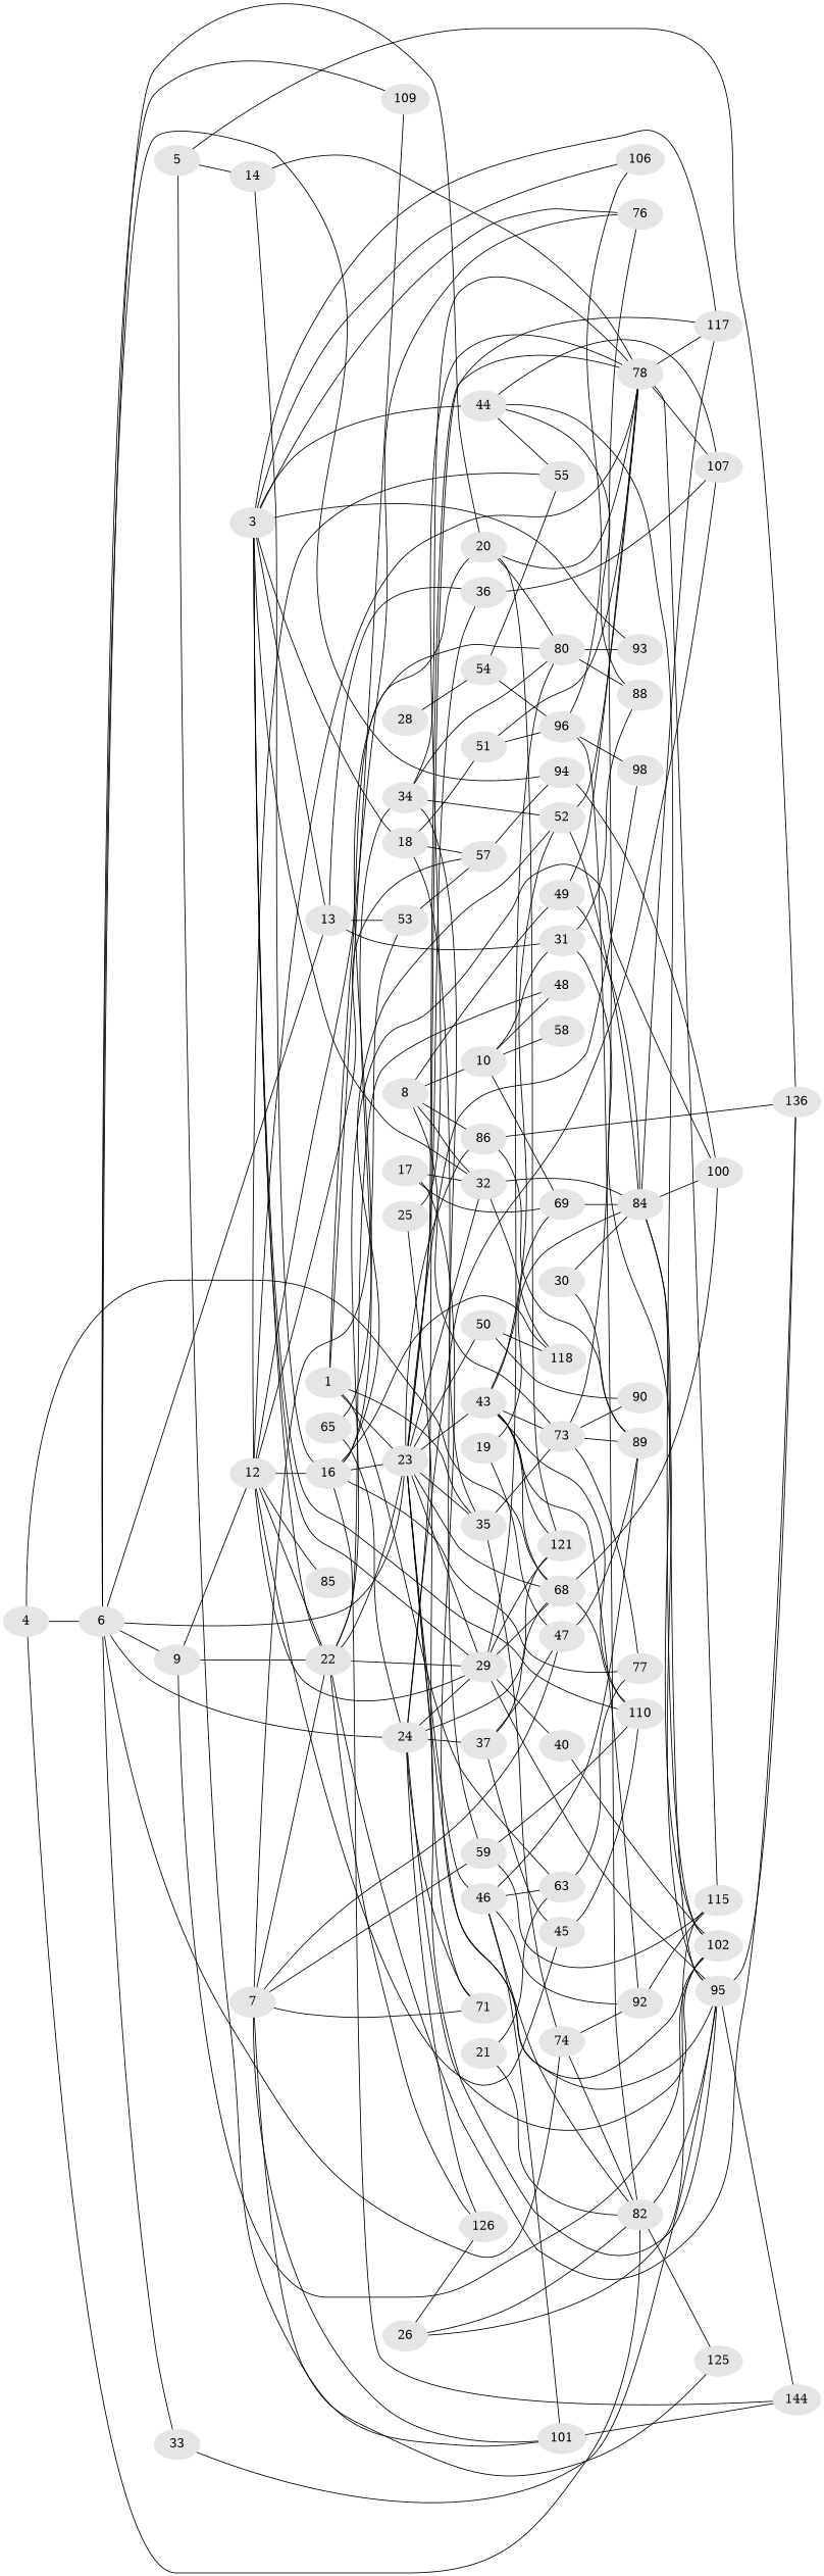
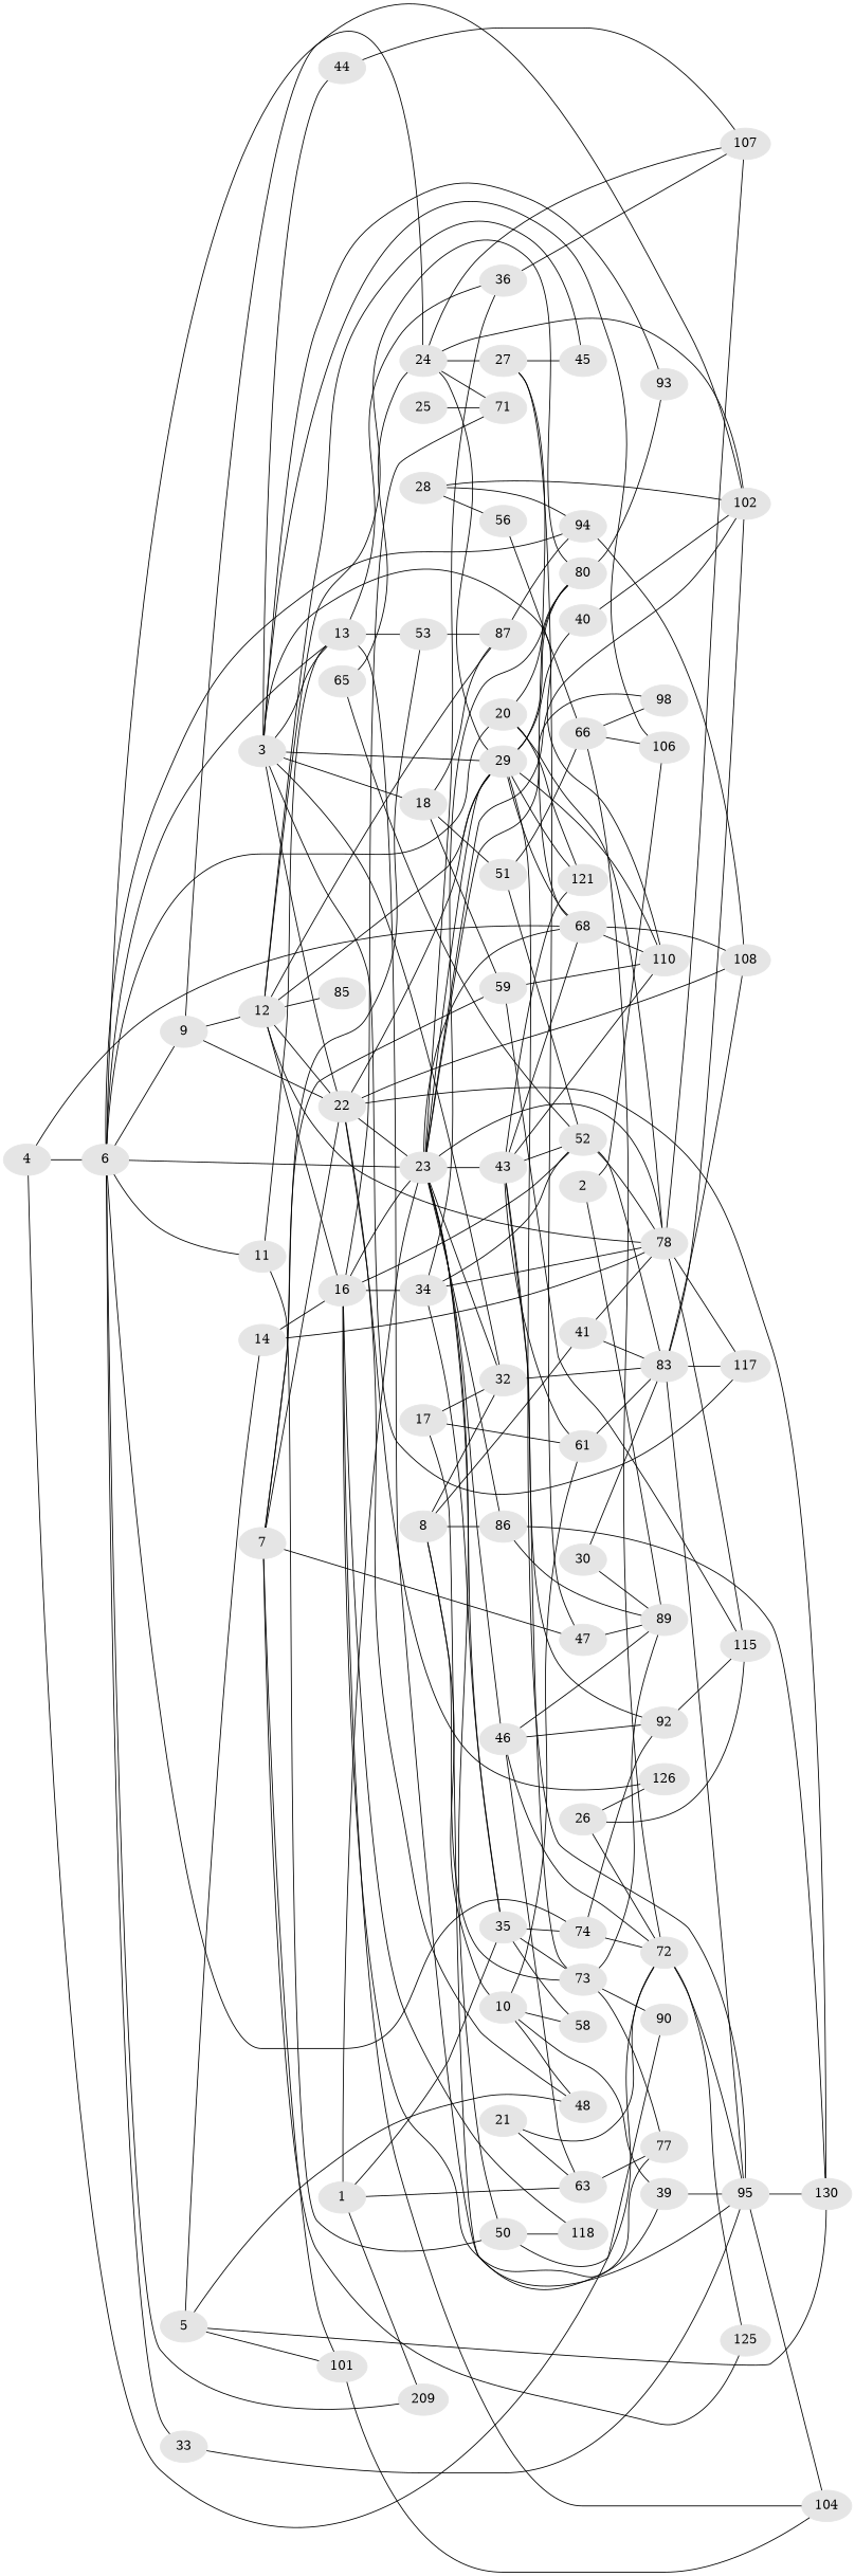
  graph {
    rankdir=LR
    node [color=gray90 style=filled]
    23 [super="+65+37+31"]
    35
    29 [super="+75+62+61"]
    32 [super="+67"]
    68
    86
    102
    50
    78 [super="+105+132"]
    36
    95 [super="+127"]
    43 [super="+114"]
    46 [super="+119"]
    98
    1
    63
-   76
-   109
+   109 [label=209]
    74
    73 [super="+122"]
    58
    77
+   2
    89
    106
    3 [super="+81+100+79"]
    13
    18
    22 [super="+111+42"]
    44
    93
    110 [super="+123"]
    117
    53 [super="+96"]
-   39 [label=31]
+   39
    59
-   57
+   57 [label=87]
    51
    48
-   130 [super="+131" label=136]
-   108 [label=100]
+   130 [super="+131"]
+   108
    126
    80 [super="+103"]
    121
    40
    118
-   84 [super="+97"]
-   55
+   84 [super="+97" label=83]
    107
-   88
    6 [super="+72+113"]
    9
+   11
    20
    24 [super="+64+83"]
    33
    94
    4
-   82 [super="+124"]
+   82 [super="+124" label=72]
    125
    5
    14
    101
    16 [super="+60"]
-   104 [label=144]
+   104
    12 [super="+91+49"]
    71
-   27 [label=37]
+   27
    92
    7
    47
    115
    10 [super="+112"]
-   69
+   69 [label=61]
    8
-   41 [label=49]
+   41
    90
    85
    45
    52 [super="+56"]
    34
    n82 [label=65]
    17
-   66 [super="+70" label=96]
-   19
+   66 [super="+70"]
    21
    25
    26
    28
-   54
+   54 [label=56]
    30
    23 -- 35
    23 -- 29
    23 -- 32
    23 -- 68
    23 -- 86
    23 -- 102
    23 -- 50
    23 -- 78
    23 -- 36
-   23 -- 95
    23 -- 43 [weight=2]
    23 -- 46
    23 -- 98
    35 -- 74
    35 -- 73
+   35 -- 58
    29 -- 68
    29 -- 95
-   45 -- 110
+   29 -- 110
    29 -- 80
    29 -- 121
    29 -- 40 [weight=2]
-   32 -- 118
    32 -- 84
    68 -- 110
    68 -- 108
    86 -- 89
    86 -- 130
    50 -- 118
    50 -- 90
    78 -- 117
    78 -- 107
    78 -- 115
    36 -- 107
    95 -- 130
    95 -- 104
    43 -- 68
    43 -- 73
    43 -- 110
    43 -- 121
    43 -- 92
    43 -- 69
    43 -- 52
    46 -- 63
    46 -- 89
    46 -- 82
-   46 -- 101
    46 -- 92
    1 -- 23
    1 -- 35
    1 -- 63
-   1 -- 76
    1 -- 109
    63 -- 77
    74 -- 82
    74 -- 92
-   73 -- 76
    73 -- 77
    73 -- 89
    73 -- 90
+   2 -- 89
+   2 -- 106
    3 -- 29
    3 -- 32
-   3 -- 76
    3 -- 106
    3 -- 13
    3 -- 18
    3 -- 22
    3 -- 44
    3 -- 93
    3 -- 110
    3 -- 117
    13 -- 36
    13 -- 53
    13 -- 39
    18 -- 59
    18 -- 57
    18 -- 51
    22 -- 23
    22 -- 29
    22 -- 48
    22 -- 130
    22 -- 108
    22 -- 126
-   44 -- 55
    44 -- 107
-   44 -- 88
    53 -- 57
    39 -- 95 [weight=2]
-   39 -- 88
    59 -- 110
    59 -- 115
    57 -- 94
-   51 -- 78
+   51 -- 52
    51 -- 66
    80 -- 93
-   80 -- 88
    40 -- 102
    84 -- 102
    84 -- 95 [weight=2]
    84 -- 117
    84 -- 108
    6 -- 23
    6 -- 109
    6 -- 74
    6 -- 13
    6 -- 9
+   6 -- 11
    6 -- 20
    6 -- 24
    6 -- 33
    6 -- 94
    9 -- 102
    9 -- 22
    9 -- 12
+   11 -- 50
+   11 -- 13
    20 -- 78
    20 -- 80
    20 -- 121
    24 -- 29
    24 -- 102
-   24 -- 117
-   24 -- 126
-   24 -- 121
    24 -- 107
    24 -- 71
    24 -- 27
    33 -- 95
    94 -- 108
    4 -- 68
    4 -- 6
    4 -- 82
    82 -- 95
    82 -- 125
+   5 -- 48
    5 -- 130 [weight=2]
    5 -- 14
    5 -- 101
    14 -- 78
    14 -- 16
    101 -- 104
    16 -- 23
    16 -- 77
    16 -- 118 [weight=2]
    16 -- 104
-   7 -- 71
+   16 -- 71
    16 -- 52
    16 -- 34
    12 -- 29
    12 -- 78
    12 -- 22
    12 -- 57
    12 -- 80
-   12 -- 55
    12 -- 16 [weight=2]
    12 -- 85
    12 -- 45
    27 -- 68
    27 -- 47
    27 -- 45
    92 -- 115
    7 -- 22
    7 -- 53
    7 -- 59
    7 -- 125
    7 -- 101
    7 -- 47
    47 -- 89
    10 -- 58
    10 -- 39
    10 -- 48
    10 -- 69
    69 -- 84
    8 -- 32
    8 -- 86
    8 -- 73
    8 -- 10
    8 -- 41
    41 -- 78
    41 -- 84
    52 -- 78
    52 -- 84
    34 -- 35
    34 -- 78
    34 -- 80
    34 -- 52
    n82 -- 24 [weight=2]
-   n82 -- 20
+   n82 -- 52
    17 -- 32
    17 -- 95
    17 -- 69
    66 -- 98
    66 -- 106
    66 -- 82
-   19 -- 84
-   19 -- 47
    21 -- 63
    21 -- 82
-   25 -- 78
    25 -- 71
    26 -- 126
    26 -- 82
    26 -- 115
-   44 -- 102
+   28 -- 102
+   28 -- 94
    28 -- 54
-   54 -- 55
    54 -- 66
    30 -- 89
    30 -- 84
  }
